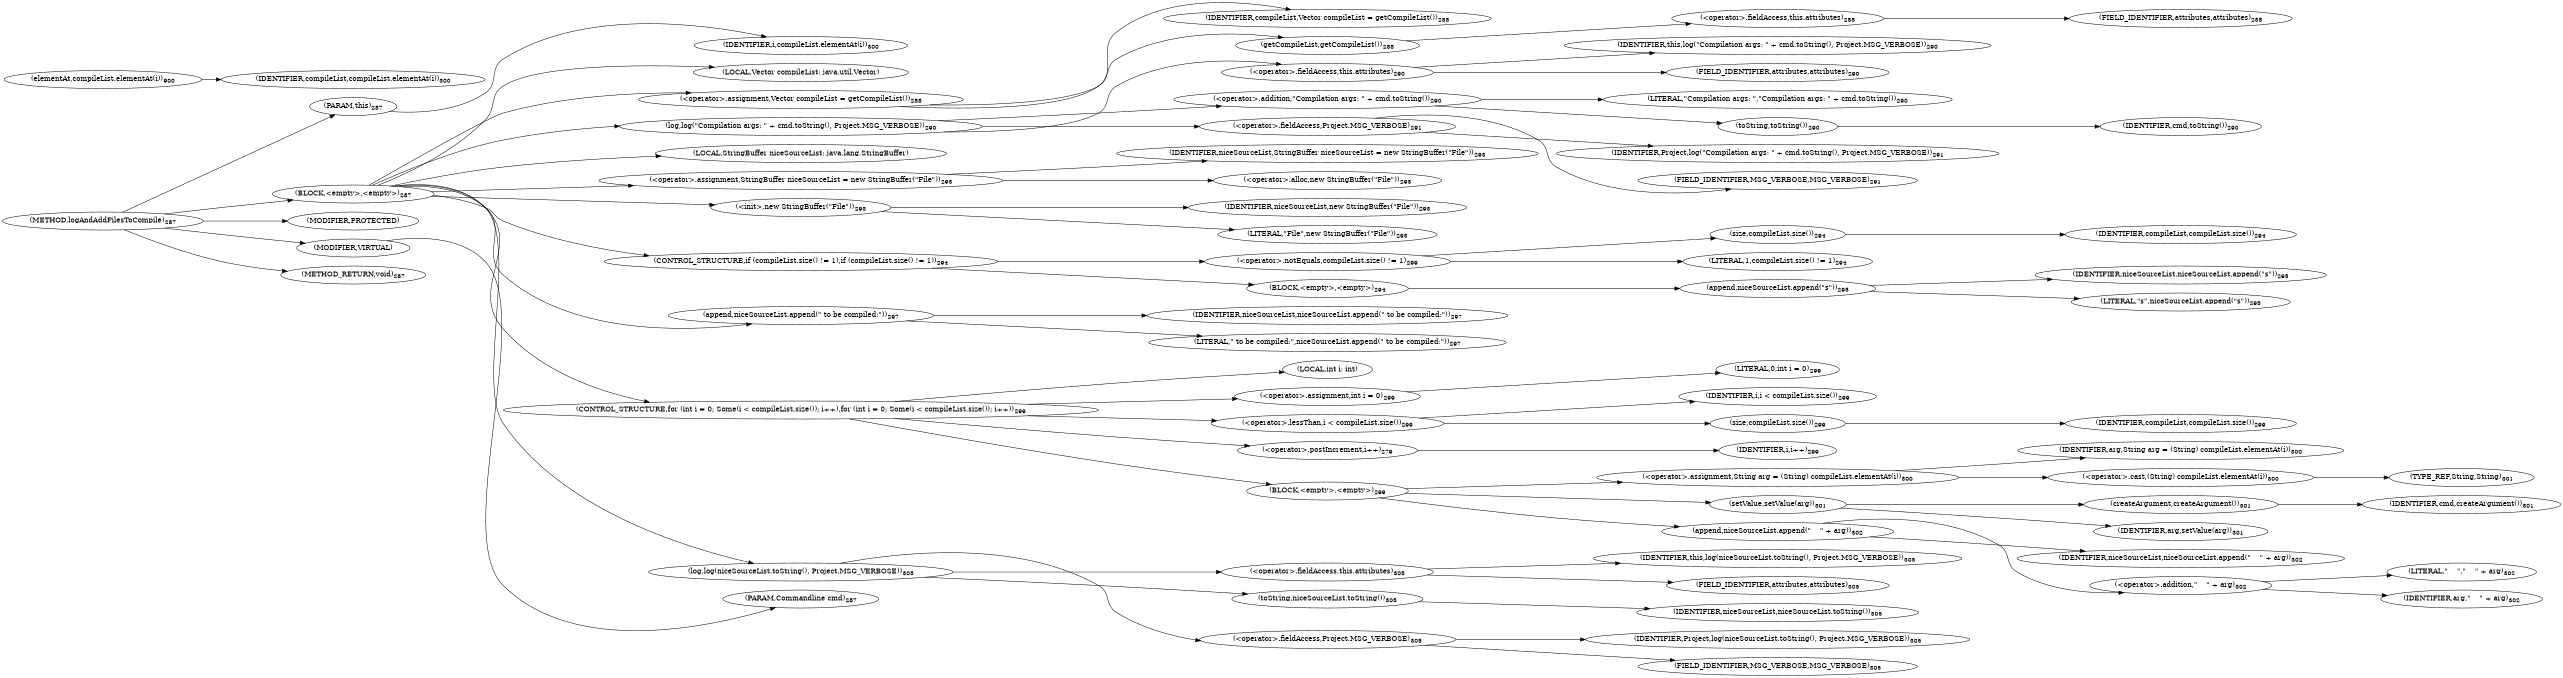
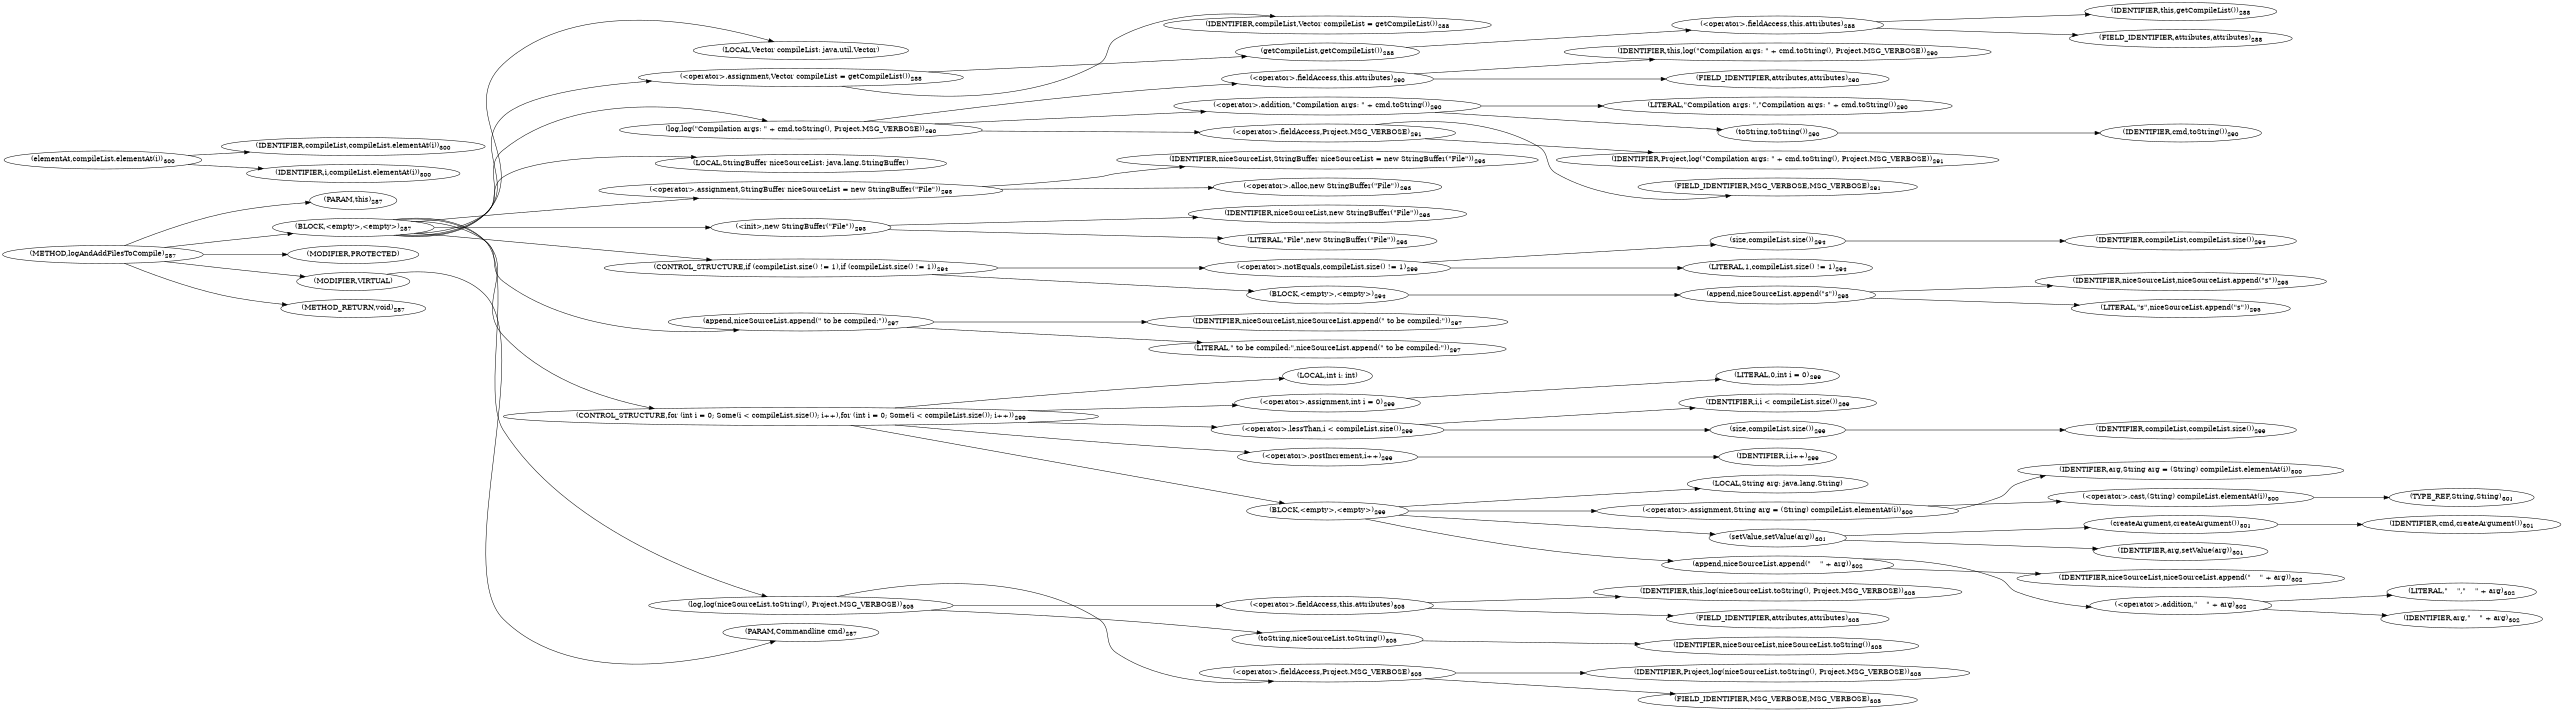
  digraph {
    rankdir=LR
    n1 [label=<(METHOD,logAndAddFilesToCompile)<SUB>287</SUB>>]
    n2 [label=<(PARAM,this)<SUB>287</SUB>>]
    n3 [label=<(BLOCK,&lt;empty&gt;,&lt;empty&gt;)<SUB>287</SUB>>]
    n4 [label=<(MODIFIER,PROTECTED)>]
    n5 [label=<(MODIFIER,VIRTUAL)>]
    n6 [label=<(METHOD_RETURN,void)<SUB>287</SUB>>]
    n7 [label=<(PARAM,Commandline cmd)<SUB>287</SUB>>]
    n8 [label=<(LOCAL,Vector compileList: java.util.Vector)>]
    n9 [label=<(&lt;operator&gt;.assignment,Vector compileList = getCompileList())<SUB>288</SUB>>]
    n10 [label=<(log,log(&quot;Compilation args: &quot; + cmd.toString(), Project.MSG_VERBOSE))<SUB>290</SUB>>]
    n11 [label=<(LOCAL,StringBuffer niceSourceList: java.lang.StringBuffer)>]
    n12 [label=<(&lt;operator&gt;.assignment,StringBuffer niceSourceList = new StringBuffer(&quot;File&quot;))<SUB>293</SUB>>]
    n13 [label=<(&lt;init&gt;,new StringBuffer(&quot;File&quot;))<SUB>293</SUB>>]
    n14 [label=<(CONTROL_STRUCTURE,if (compileList.size() != 1),if (compileList.size() != 1))<SUB>294</SUB>>]
    n15 [label=<(append,niceSourceList.append(&quot; to be compiled:&quot;))<SUB>297</SUB>>]
    n16 [label=<(CONTROL_STRUCTURE,for (int i = 0; Some(i &lt; compileList.size()); i++),for (int i = 0; Some(i &lt; compileList.size()); i++))<SUB>299</SUB>>]
    n17 [label=<(log,log(niceSourceList.toString(), Project.MSG_VERBOSE))<SUB>305</SUB>>]
    n18 [label=<(IDENTIFIER,compileList,Vector compileList = getCompileList())<SUB>288</SUB>>]
    n19 [label=<(getCompileList,getCompileList())<SUB>288</SUB>>]
    n20 [label=<(&lt;operator&gt;.fieldAccess,this.attributes)<SUB>290</SUB>>]
    n21 [label=<(&lt;operator&gt;.addition,&quot;Compilation args: &quot; + cmd.toString())<SUB>290</SUB>>]
    n22 [label=<(&lt;operator&gt;.fieldAccess,Project.MSG_VERBOSE)<SUB>291</SUB>>]
    n23 [label=<(IDENTIFIER,niceSourceList,StringBuffer niceSourceList = new StringBuffer(&quot;File&quot;))<SUB>293</SUB>>]
    n24 [label=<(&lt;operator&gt;.alloc,new StringBuffer(&quot;File&quot;))<SUB>293</SUB>>]
    n25 [label=<(IDENTIFIER,niceSourceList,new StringBuffer(&quot;File&quot;))<SUB>293</SUB>>]
    n26 [label=<(LITERAL,&quot;File&quot;,new StringBuffer(&quot;File&quot;))<SUB>293</SUB>>]
    n27 [label=<(&lt;operator&gt;.notEquals,compileList.size() != 1)<SUB>299</SUB>>]
    n28 [label=<(BLOCK,&lt;empty&gt;,&lt;empty&gt;)<SUB>294</SUB>>]
    n29 [label=<(IDENTIFIER,niceSourceList,niceSourceList.append(&quot; to be compiled:&quot;))<SUB>297</SUB>>]
    n30 [label=<(LITERAL,&quot; to be compiled:&quot;,niceSourceList.append(&quot; to be compiled:&quot;))<SUB>297</SUB>>]
    n31 [label=<(LOCAL,int i: int)>]
    n32 [label=<(&lt;operator&gt;.assignment,int i = 0)<SUB>299</SUB>>]
    n33 [label=<(&lt;operator&gt;.lessThan,i &lt; compileList.size())<SUB>299</SUB>>]
-   n34 [label=<(&lt;operator&gt;.postIncrement,i++)<SUB>279</SUB>>]
+   n34 [label=<(&lt;operator&gt;.postIncrement,i++)<SUB>299</SUB>>]
    n35 [label=<(BLOCK,&lt;empty&gt;,&lt;empty&gt;)<SUB>299</SUB>>]
    n36 [label=<(&lt;operator&gt;.fieldAccess,this.attributes)<SUB>305</SUB>>]
    n37 [label=<(toString,niceSourceList.toString())<SUB>305</SUB>>]
    n38 [label=<(&lt;operator&gt;.fieldAccess,Project.MSG_VERBOSE)<SUB>305</SUB>>]
    n39 [label=<(&lt;operator&gt;.fieldAccess,this.attributes)<SUB>288</SUB>>]
+   n40 [label=<(IDENTIFIER,this,getCompileList())<SUB>288</SUB>>]
    n41 [label=<(FIELD_IDENTIFIER,attributes,attributes)<SUB>288</SUB>>]
    n42 [label=<(IDENTIFIER,this,log(&quot;Compilation args: &quot; + cmd.toString(), Project.MSG_VERBOSE))<SUB>290</SUB>>]
    n43 [label=<(FIELD_IDENTIFIER,attributes,attributes)<SUB>290</SUB>>]
    n44 [label=<(LITERAL,&quot;Compilation args: &quot;,&quot;Compilation args: &quot; + cmd.toString())<SUB>290</SUB>>]
    n45 [label=<(toString,toString())<SUB>290</SUB>>]
    n46 [label=<(IDENTIFIER,Project,log(&quot;Compilation args: &quot; + cmd.toString(), Project.MSG_VERBOSE))<SUB>291</SUB>>]
    n47 [label=<(FIELD_IDENTIFIER,MSG_VERBOSE,MSG_VERBOSE)<SUB>291</SUB>>]
    n48 [label=<(IDENTIFIER,cmd,toString())<SUB>290</SUB>>]
    n49 [label=<(size,compileList.size())<SUB>294</SUB>>]
    n50 [label=<(LITERAL,1,compileList.size() != 1)<SUB>294</SUB>>]
    n51 [label=<(append,niceSourceList.append(&quot;s&quot;))<SUB>295</SUB>>]
    n52 [label=<(IDENTIFIER,compileList,compileList.size())<SUB>294</SUB>>]
    n53 [label=<(IDENTIFIER,niceSourceList,niceSourceList.append(&quot;s&quot;))<SUB>295</SUB>>]
    n54 [label=<(LITERAL,&quot;s&quot;,niceSourceList.append(&quot;s&quot;))<SUB>295</SUB>>]
    n55 [label=<(LITERAL,0,int i = 0)<SUB>299</SUB>>]
-   n56 [label=<(IDENTIFIER,i,i &lt; compileList.size())<SUB>299</SUB>>]
+   n56 [label=<(IDENTIFIER,i,i &lt; compileList.size())<SUB>269</SUB>>]
    n57 [label=<(size,compileList.size())<SUB>299</SUB>>]
    n58 [label=<(IDENTIFIER,i,i++)<SUB>299</SUB>>]
+   n59 [label=<(LOCAL,String arg: java.lang.String)>]
    n60 [label=<(&lt;operator&gt;.assignment,String arg = (String) compileList.elementAt(i))<SUB>300</SUB>>]
    n61 [label=<(setValue,setValue(arg))<SUB>301</SUB>>]
    n62 [label=<(append,niceSourceList.append(&quot;    &quot; + arg))<SUB>302</SUB>>]
    n63 [label=<(IDENTIFIER,compileList,compileList.size())<SUB>299</SUB>>]
    n64 [label=<(IDENTIFIER,arg,String arg = (String) compileList.elementAt(i))<SUB>300</SUB>>]
    n65 [label=<(&lt;operator&gt;.cast,(String) compileList.elementAt(i))<SUB>300</SUB>>]
    n66 [label=<(createArgument,createArgument())<SUB>301</SUB>>]
    n67 [label=<(IDENTIFIER,arg,setValue(arg))<SUB>301</SUB>>]
    n68 [label=<(IDENTIFIER,niceSourceList,niceSourceList.append(&quot;    &quot; + arg))<SUB>302</SUB>>]
    n69 [label=<(&lt;operator&gt;.addition,&quot;    &quot; + arg)<SUB>302</SUB>>]
    n70 [label=<(TYPE_REF,String,String)<SUB>301</SUB>>]
-   n71 [label=<(elementAt,compileList.elementAt(i))<SUB>900</SUB>>]
+   n71 [label=<(elementAt,compileList.elementAt(i))<SUB>300</SUB>>]
    n72 [label=<(IDENTIFIER,compileList,compileList.elementAt(i))<SUB>300</SUB>>]
    n73 [label=<(IDENTIFIER,i,compileList.elementAt(i))<SUB>300</SUB>>]
    n74 [label=<(IDENTIFIER,cmd,createArgument())<SUB>301</SUB>>]
    n75 [label=<(LITERAL,&quot;    &quot;,&quot;    &quot; + arg)<SUB>302</SUB>>]
    n76 [label=<(IDENTIFIER,arg,&quot;    &quot; + arg)<SUB>302</SUB>>]
    n77 [label=<(IDENTIFIER,this,log(niceSourceList.toString(), Project.MSG_VERBOSE))<SUB>305</SUB>>]
    n78 [label=<(FIELD_IDENTIFIER,attributes,attributes)<SUB>305</SUB>>]
    n79 [label=<(IDENTIFIER,niceSourceList,niceSourceList.toString())<SUB>305</SUB>>]
    n80 [label=<(IDENTIFIER,Project,log(niceSourceList.toString(), Project.MSG_VERBOSE))<SUB>305</SUB>>]
    n81 [label=<(FIELD_IDENTIFIER,MSG_VERBOSE,MSG_VERBOSE)<SUB>305</SUB>>]
    n1 -> n2
    n1 -> n3
    n1 -> n4
    n1 -> n5
    n1 -> n6
    n3 -> n8
    n3 -> n9
    n3 -> n10
    n3 -> n11
    n3 -> n12
    n3 -> n13
    n3 -> n14
    n3 -> n15
    n3 -> n16
    n3 -> n17
    n5 -> n7
    n9 -> n18
    n9 -> n19
    n10 -> n20
    n10 -> n21
    n10 -> n22
    n12 -> n23
    n12 -> n24
    n13 -> n25
    n13 -> n26
    n14 -> n27
    n14 -> n28
    n15 -> n29
    n15 -> n30
    n16 -> n31
    n16 -> n32
    n16 -> n33
    n16 -> n34
    n16 -> n35
    n17 -> n36
    n17 -> n37
    n17 -> n38
    n19 -> n39
    n20 -> n42
    n20 -> n43
    n21 -> n44
    n21 -> n45
    n22 -> n46
    n22 -> n47
    n27 -> n49
    n27 -> n50
    n28 -> n51
    n32 -> n55
    n33 -> n56
    n33 -> n57
    n34 -> n58
+   n35 -> n59
    n35 -> n60
    n35 -> n61
    n35 -> n62
    n36 -> n77
    n36 -> n78
    n37 -> n79
    n38 -> n80
    n38 -> n81
+   n39 -> n40
    n39 -> n41
    n45 -> n48
    n49 -> n52
    n51 -> n53
    n51 -> n54
    n57 -> n63
    n60 -> n64
    n60 -> n65
    n61 -> n66
    n61 -> n67
    n62 -> n68
    n62 -> n69
    n65 -> n70
    n66 -> n74
    n69 -> n75
    n69 -> n76
    n71 -> n72
-   n2 -> n73
+   n71 -> n73
  }
